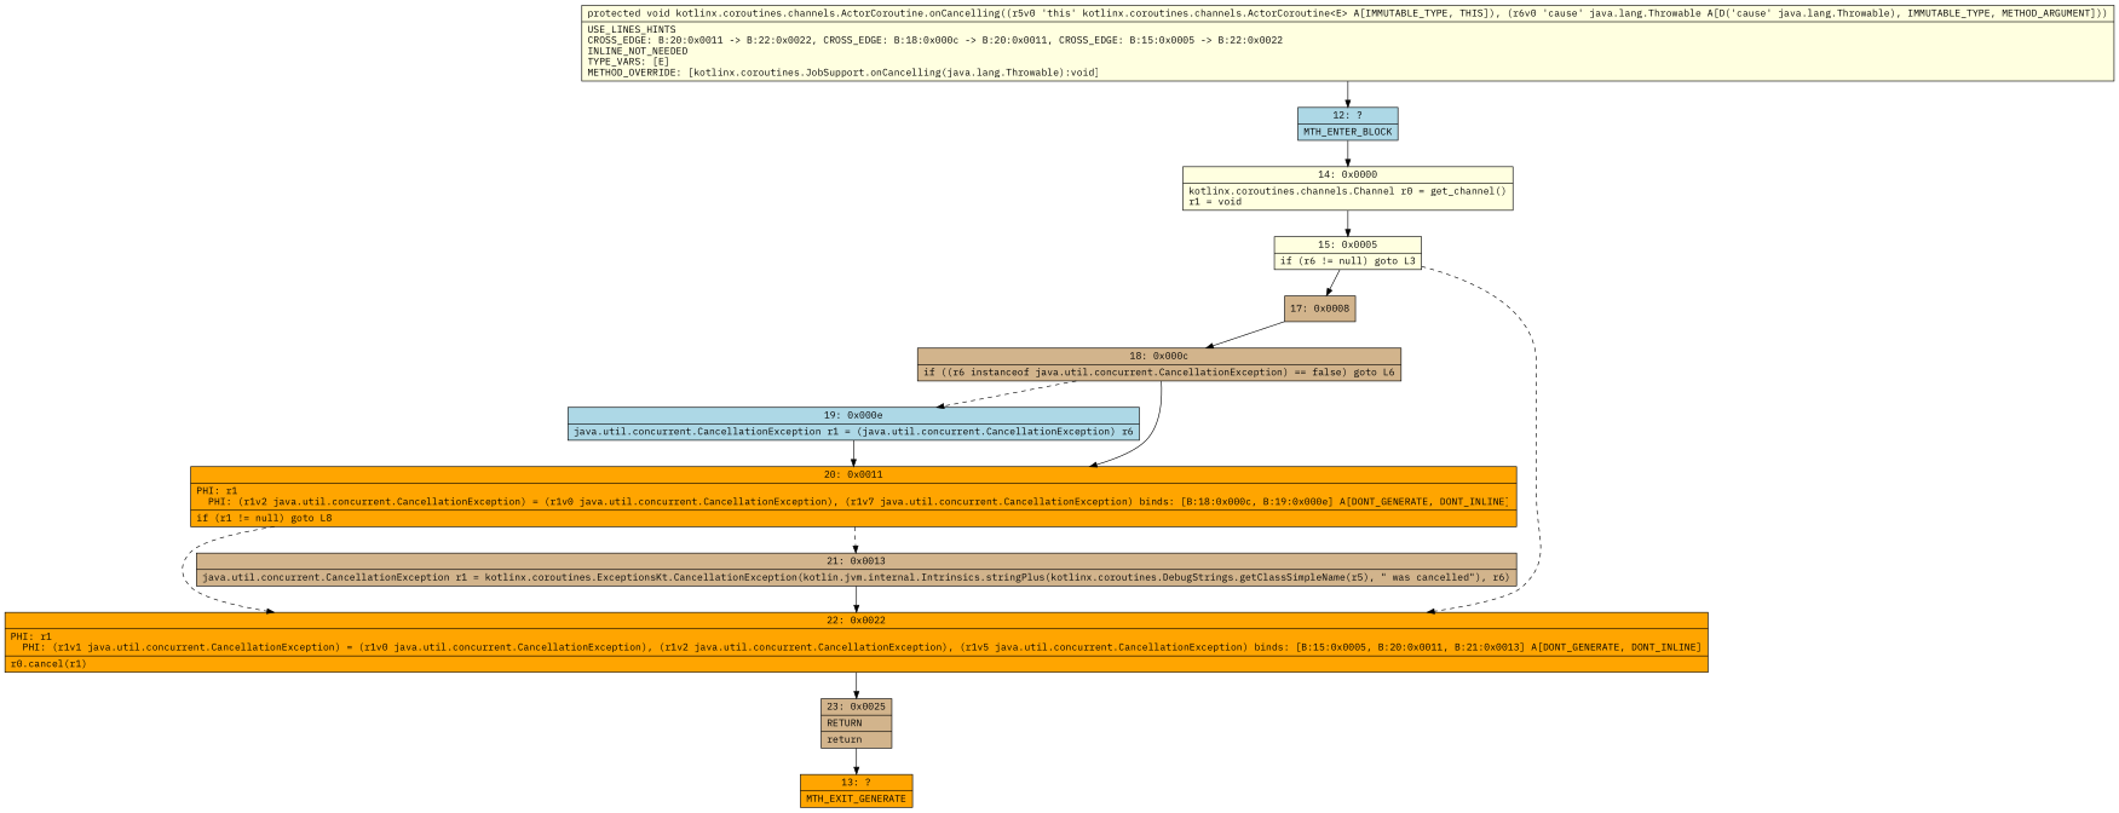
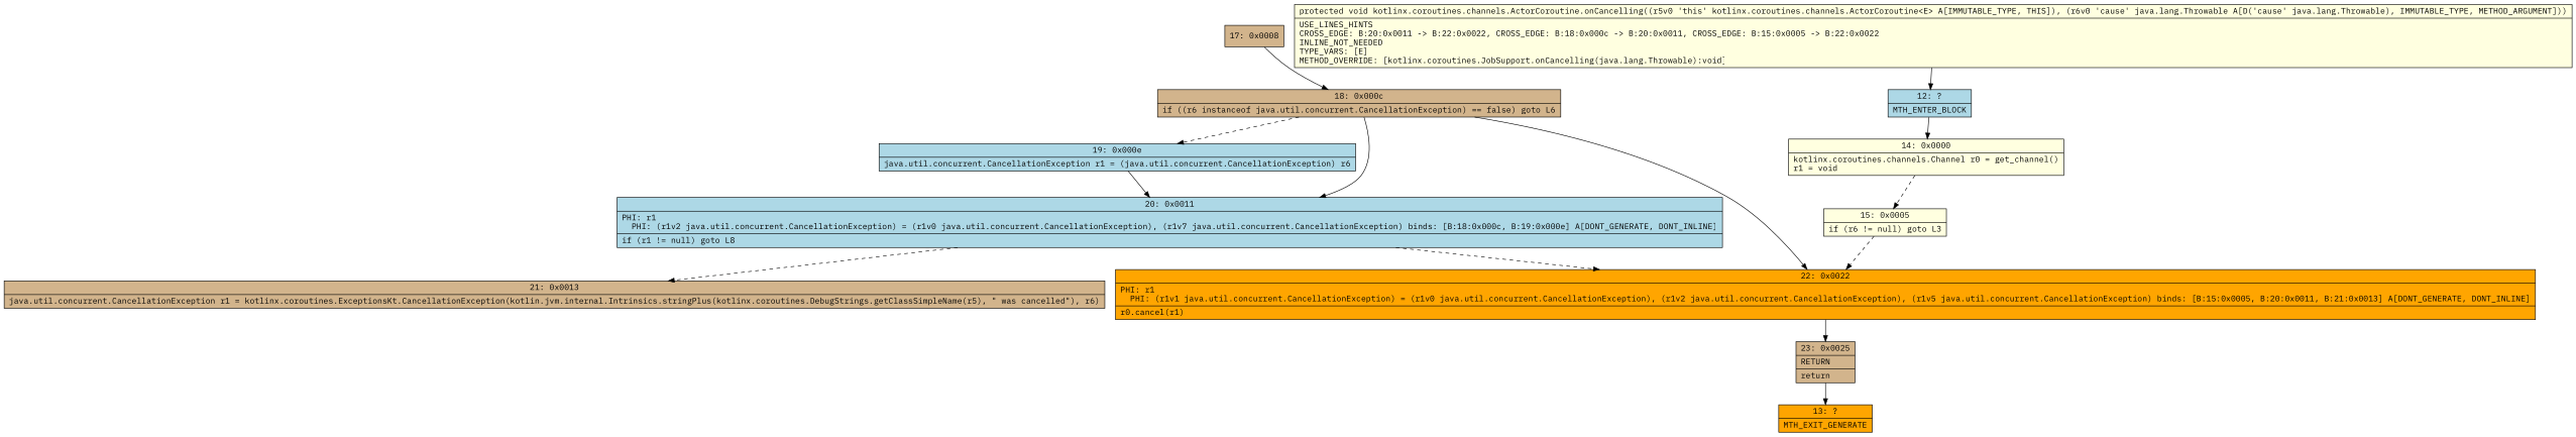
  digraph {
    fontname="IBM Plex Mono"
    node [fillcolor=tan fontname="IBM Plex Mono" shape=record style=filled]
    edge [fontname="IBM Plex Mono"]
    n1 [fillcolor=lightblue label="{12\:\ ?|MTH_ENTER_BLOCK\l}"]
    n2 [fillcolor=lightyellow label="{14\:\ 0x0000|kotlinx.coroutines.channels.Channel r0 = get_channel()\lr1 = void\l}"]
    n3 [fillcolor=lightyellow label="{15\:\ 0x0005|if (r6 != null) goto L3\l}"]
    n4 [label="{17\:\ 0x0008}"]
    n5 [fillcolor=orange label="{22\:\ 0x0022|PHI: r1 \l  PHI: (r1v1 java.util.concurrent.CancellationException) = (r1v0 java.util.concurrent.CancellationException), (r1v2 java.util.concurrent.CancellationException), (r1v5 java.util.concurrent.CancellationException) binds: [B:15:0x0005, B:20:0x0011, B:21:0x0013] A[DONT_GENERATE, DONT_INLINE]\l|r0.cancel(r1)\l}"]
    n6 [label="{18\:\ 0x000c|if ((r6 instanceof java.util.concurrent.CancellationException) == false) goto L6\l}"]
    n7 [label="{23\:\ 0x0025|RETURN\l|return\l}"]
    n8 [fillcolor=lightblue label="{19\:\ 0x000e|java.util.concurrent.CancellationException r1 = (java.util.concurrent.CancellationException) r6\l}"]
-   n9 [fillcolor=orange label="{20\:\ 0x0011|PHI: r1 \l  PHI: (r1v2 java.util.concurrent.CancellationException) = (r1v0 java.util.concurrent.CancellationException), (r1v7 java.util.concurrent.CancellationException) binds: [B:18:0x000c, B:19:0x000e] A[DONT_GENERATE, DONT_INLINE]\l|if (r1 != null) goto L8\l}"]
+   n9 [fillcolor=lightblue label="{20\:\ 0x0011|PHI: r1 \l  PHI: (r1v2 java.util.concurrent.CancellationException) = (r1v0 java.util.concurrent.CancellationException), (r1v7 java.util.concurrent.CancellationException) binds: [B:18:0x000c, B:19:0x000e] A[DONT_GENERATE, DONT_INLINE]\l|if (r1 != null) goto L8\l}"]
    n10 [label="{21\:\ 0x0013|java.util.concurrent.CancellationException r1 = kotlinx.coroutines.ExceptionsKt.CancellationException(kotlin.jvm.internal.Intrinsics.stringPlus(kotlinx.coroutines.DebugStrings.getClassSimpleName(r5), \" was cancelled\"), r6)\l}"]
    n11 [fillcolor=orange label="{13\:\ ?|MTH_EXIT_GENERATE\l}"]
    n12 [fillcolor=lightyellow label="{protected void kotlinx.coroutines.channels.ActorCoroutine.onCancelling((r5v0 'this' kotlinx.coroutines.channels.ActorCoroutine\<E\> A[IMMUTABLE_TYPE, THIS]), (r6v0 'cause' java.lang.Throwable A[D('cause' java.lang.Throwable), IMMUTABLE_TYPE, METHOD_ARGUMENT]))  | USE_LINES_HINTS\lCROSS_EDGE: B:20:0x0011 \-\> B:22:0x0022, CROSS_EDGE: B:18:0x000c \-\> B:20:0x0011, CROSS_EDGE: B:15:0x0005 \-\> B:22:0x0022\lINLINE_NOT_NEEDED\lTYPE_VARS: [E]\lMETHOD_OVERRIDE: [kotlinx.coroutines.JobSupport.onCancelling(java.lang.Throwable):void]\l}"]
    n1 -> n2
-   n2 -> n3
-   n3 -> n4
+   n2 -> n3 [style=dashed]
    n3 -> n5 [style=dashed]
    n4 -> n6
    n5 -> n7
    n6 -> n8 [style=dashed]
    n6 -> n9
    n7 -> n11
    n8 -> n9
    n9 -> n5 [style=dashed]
    n9 -> n10 [style=dashed]
-   n10 -> n5
+   n6 -> n5
    n12 -> n1
  }
